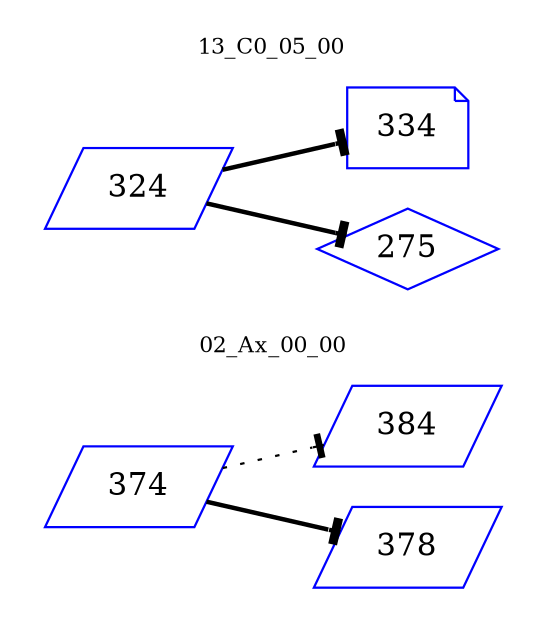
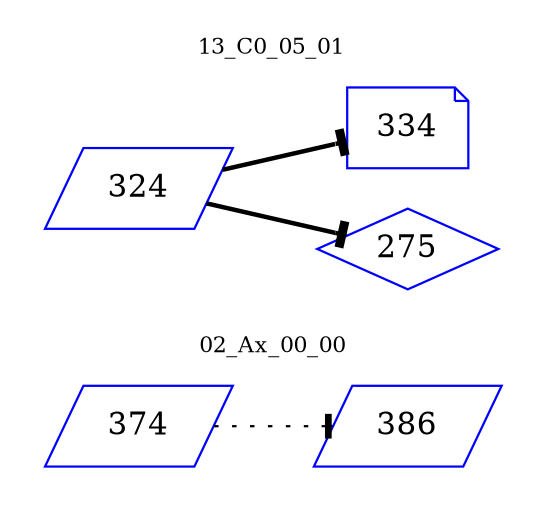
  digraph {
    rankdir=LR
    node [color=blue shape=parallelogram]
    edge [arrowhead=tee color=black style=bold]
    n1 [label=374]
-   n2 [label=378]
-   n3 [label=384]
+   n3 [label=386]
    n4 [label=324]
    n5 [label=275 shape=diamond]
    n6 [label=334 shape=note]
    subgraph cluster_1 {
      color=white
      fontsize=10
      label="02_Ax_00_00"
      n1
-     n2
      n3
    }
    subgraph cluster_2 {
      color=white
      fontsize=10
-     label="13_C0_05_00"
+     label="13_C0_05_01"
      n4
      n5
      n6
    }
-   n1 -> n2
    n1 -> n3 [style=dotted]
    n4 -> n5
    n4 -> n6
  }
